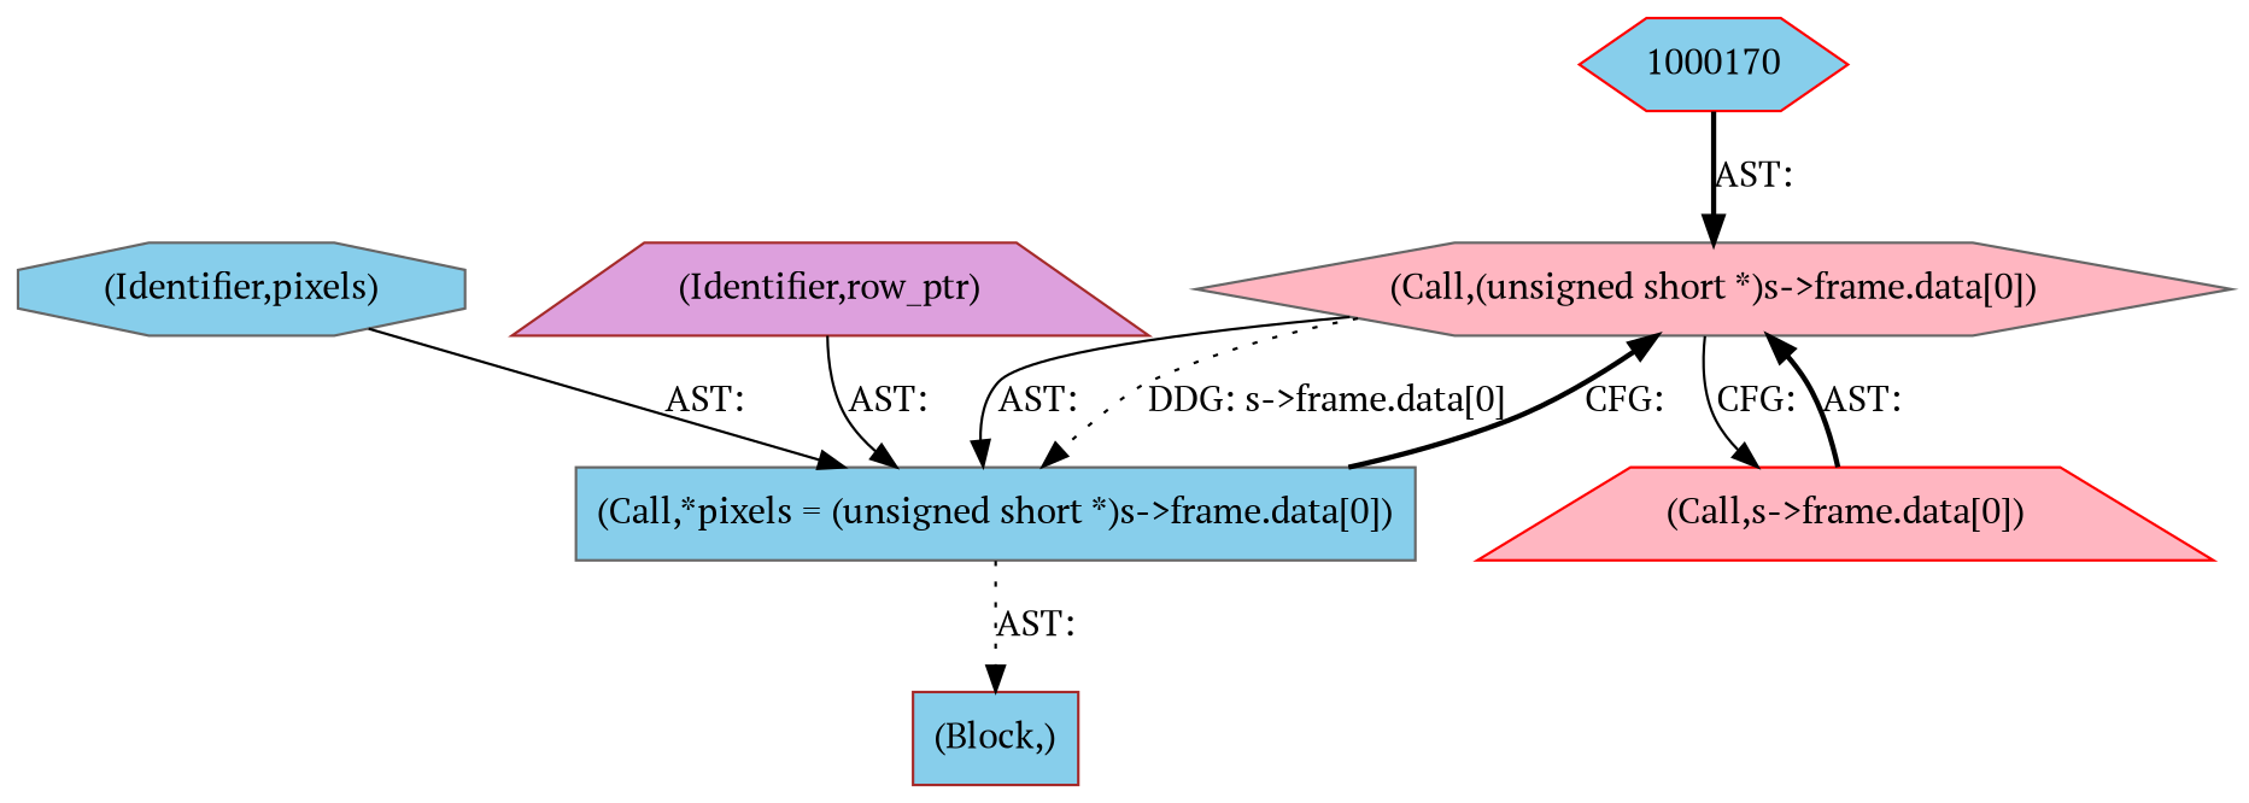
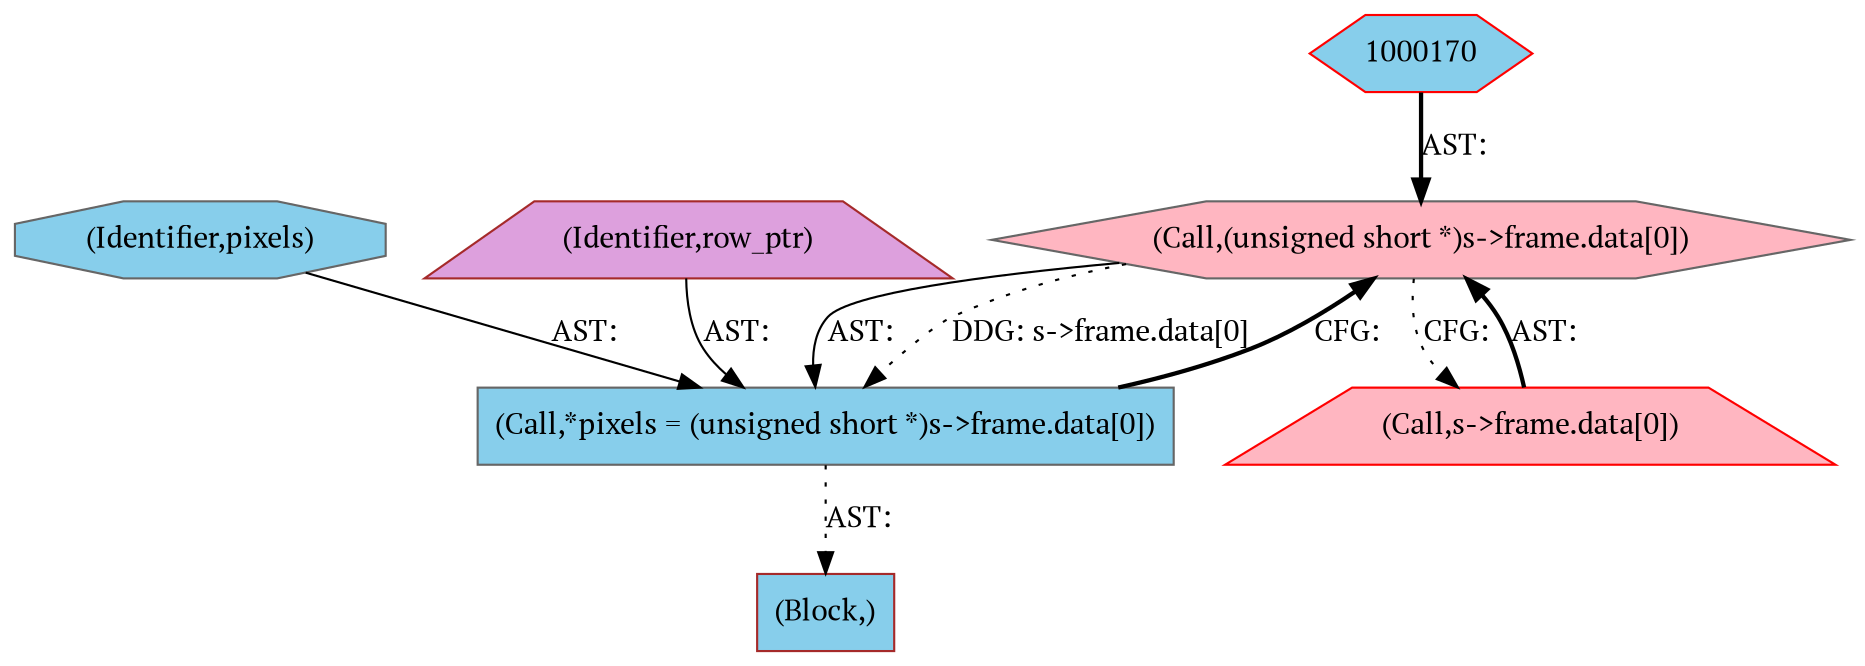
  digraph {
    fontname="PT Serif"
    node [color=gray40 fillcolor=skyblue fontname="PT Serif" shape=hexagon style=filled]
    edge [fontname="PT Serif" style=solid]
    n1 [fillcolor=lightpink label="(Call,(unsigned short *)s->frame.data[0])"]
    n2 [label="(Call,*pixels = (unsigned short *)s->frame.data[0])" shape=box]
    n3 [color=red fillcolor=lightpink label="(Call,s->frame.data[0])" shape=trapezium]
    n4 [color=brown label="(Block,)" shape=box]
    n5 [label="(Identifier,pixels)" shape=octagon]
    n6 [color=brown fillcolor=plum label="(Identifier,row_ptr)" shape=trapezium]
    1000170 [color=red]
    n1 -> n2 [label="AST: "]
    n1 -> n2 [label="DDG: s->frame.data[0]" style=dotted]
-   n1 -> n3 [label="CFG: "]
+   n1 -> n3 [label="CFG: " style=dotted]
    n2 -> n1 [label="CFG: " style=bold]
    n2 -> n4 [label="AST: " style=dotted]
    n3 -> n1 [label="AST: " style=bold]
    n5 -> n2 [label="AST: "]
    n6 -> n2 [label="AST: "]
    1000170 -> n1 [label="AST: " style=bold]
  }
